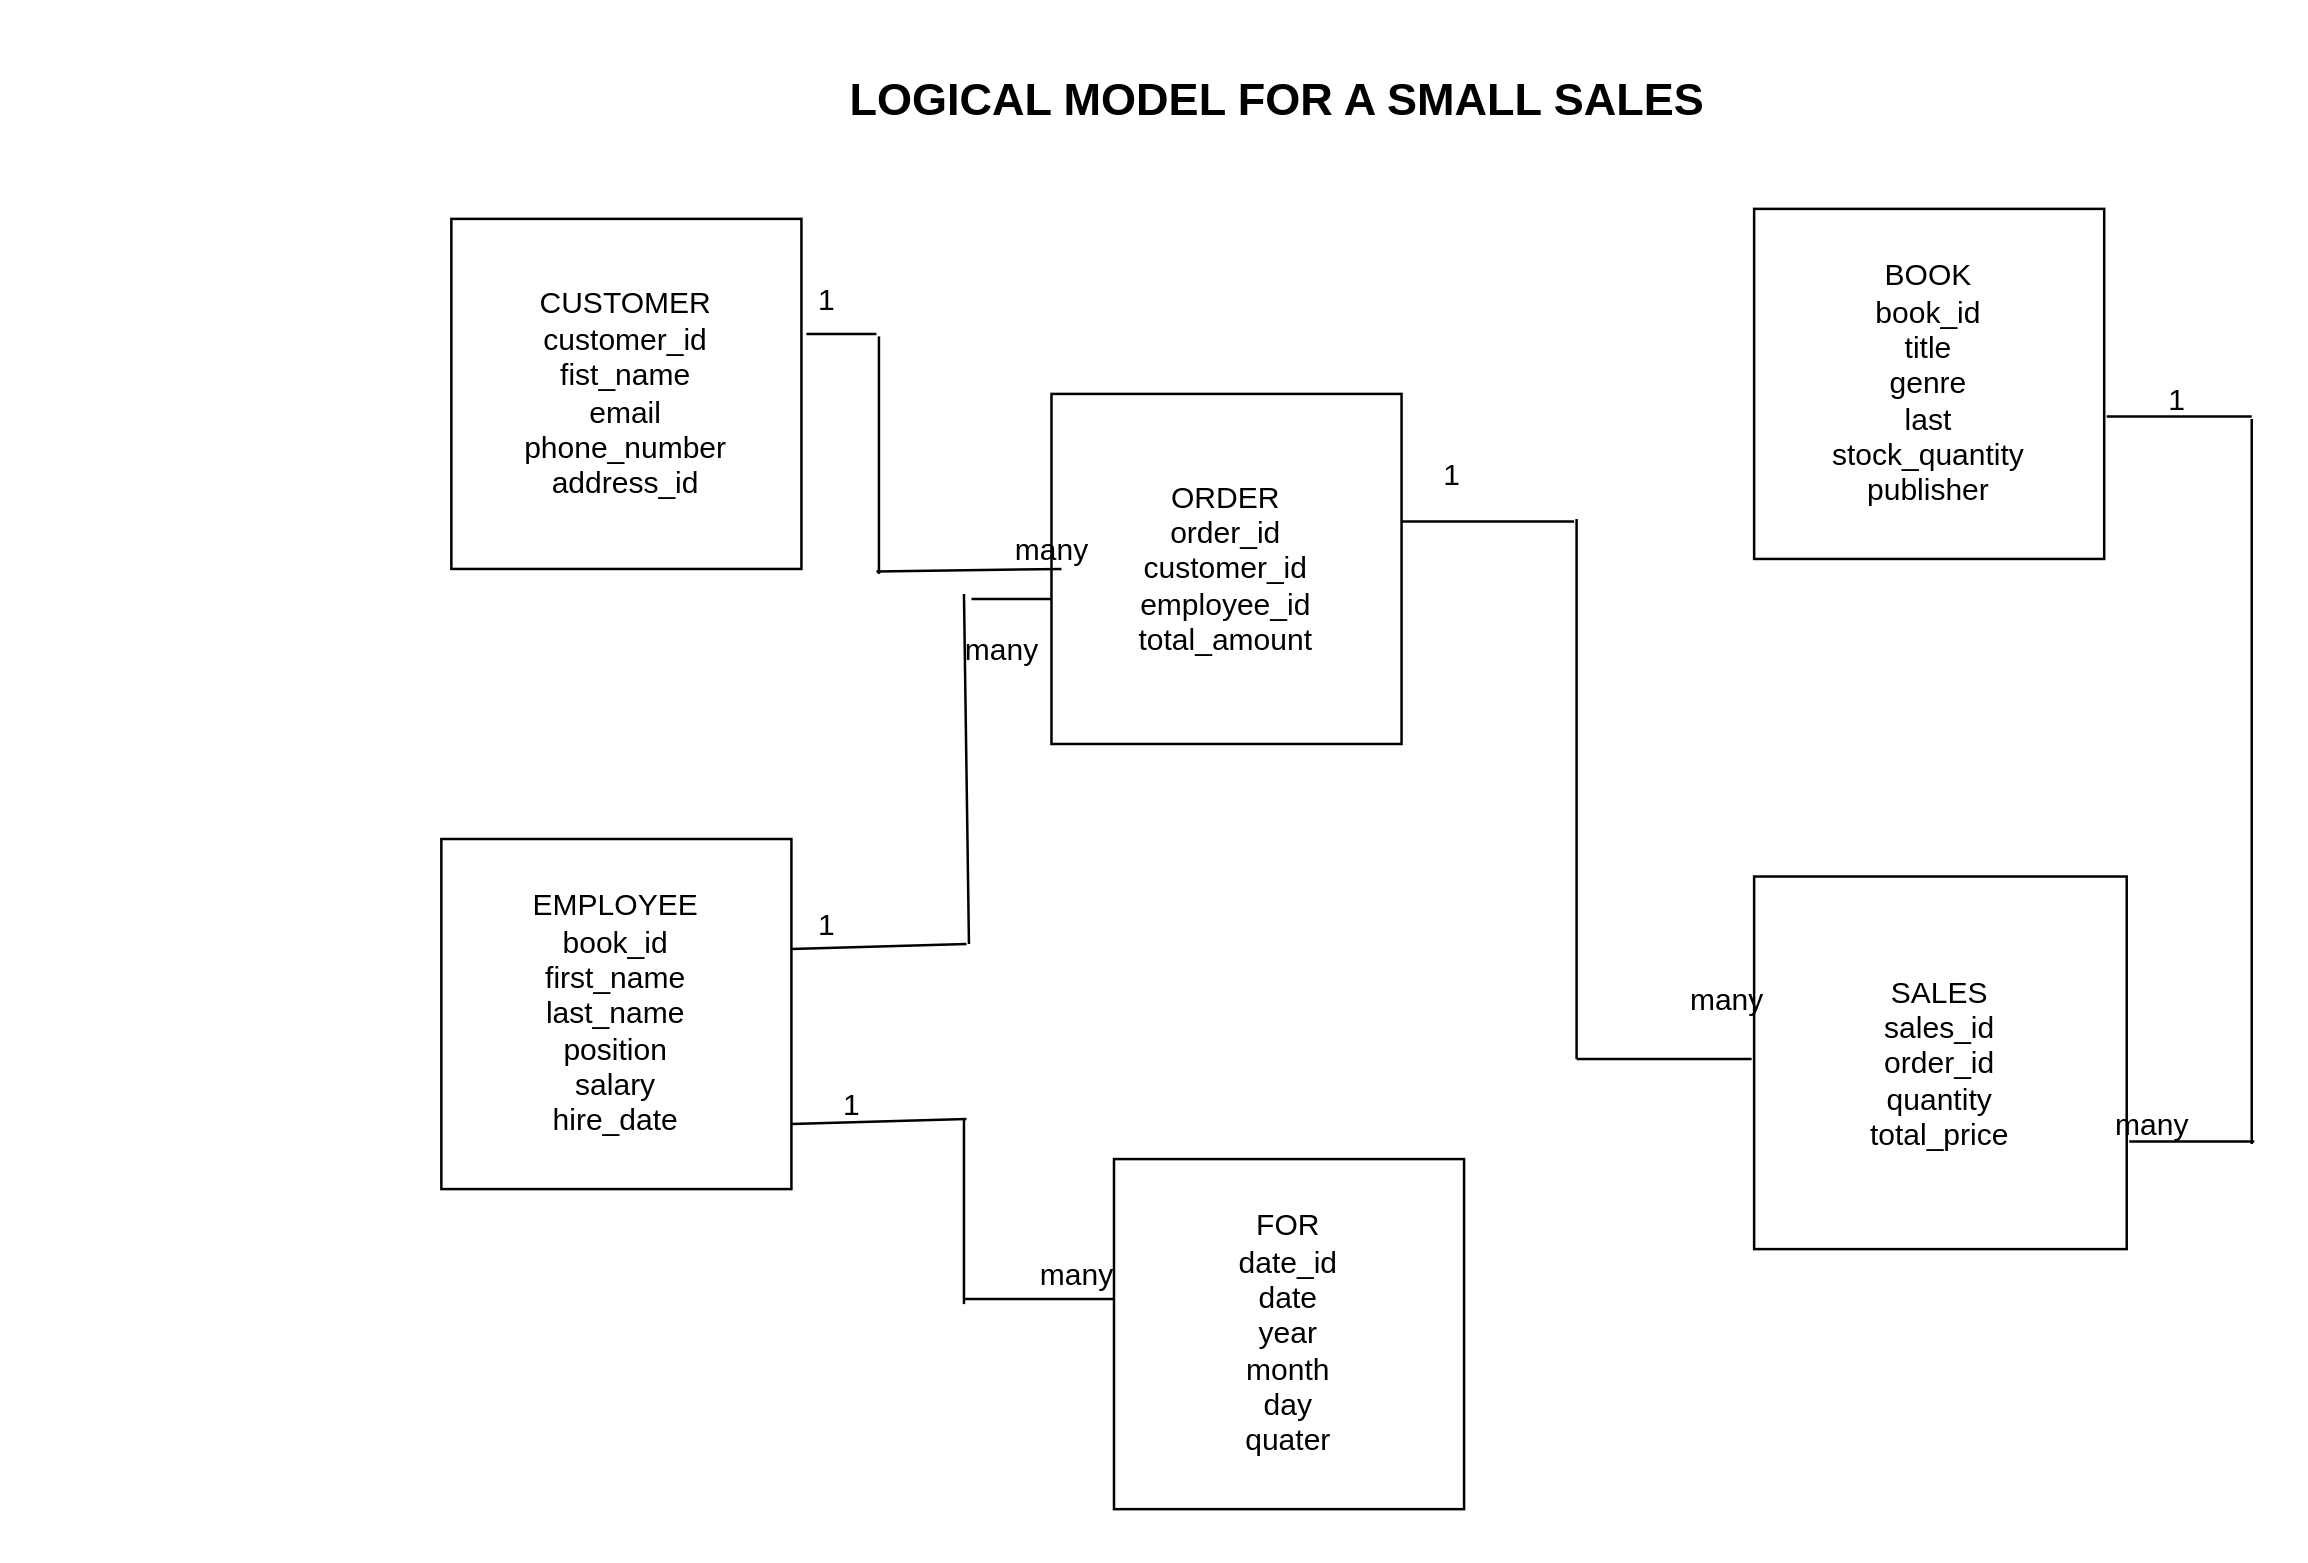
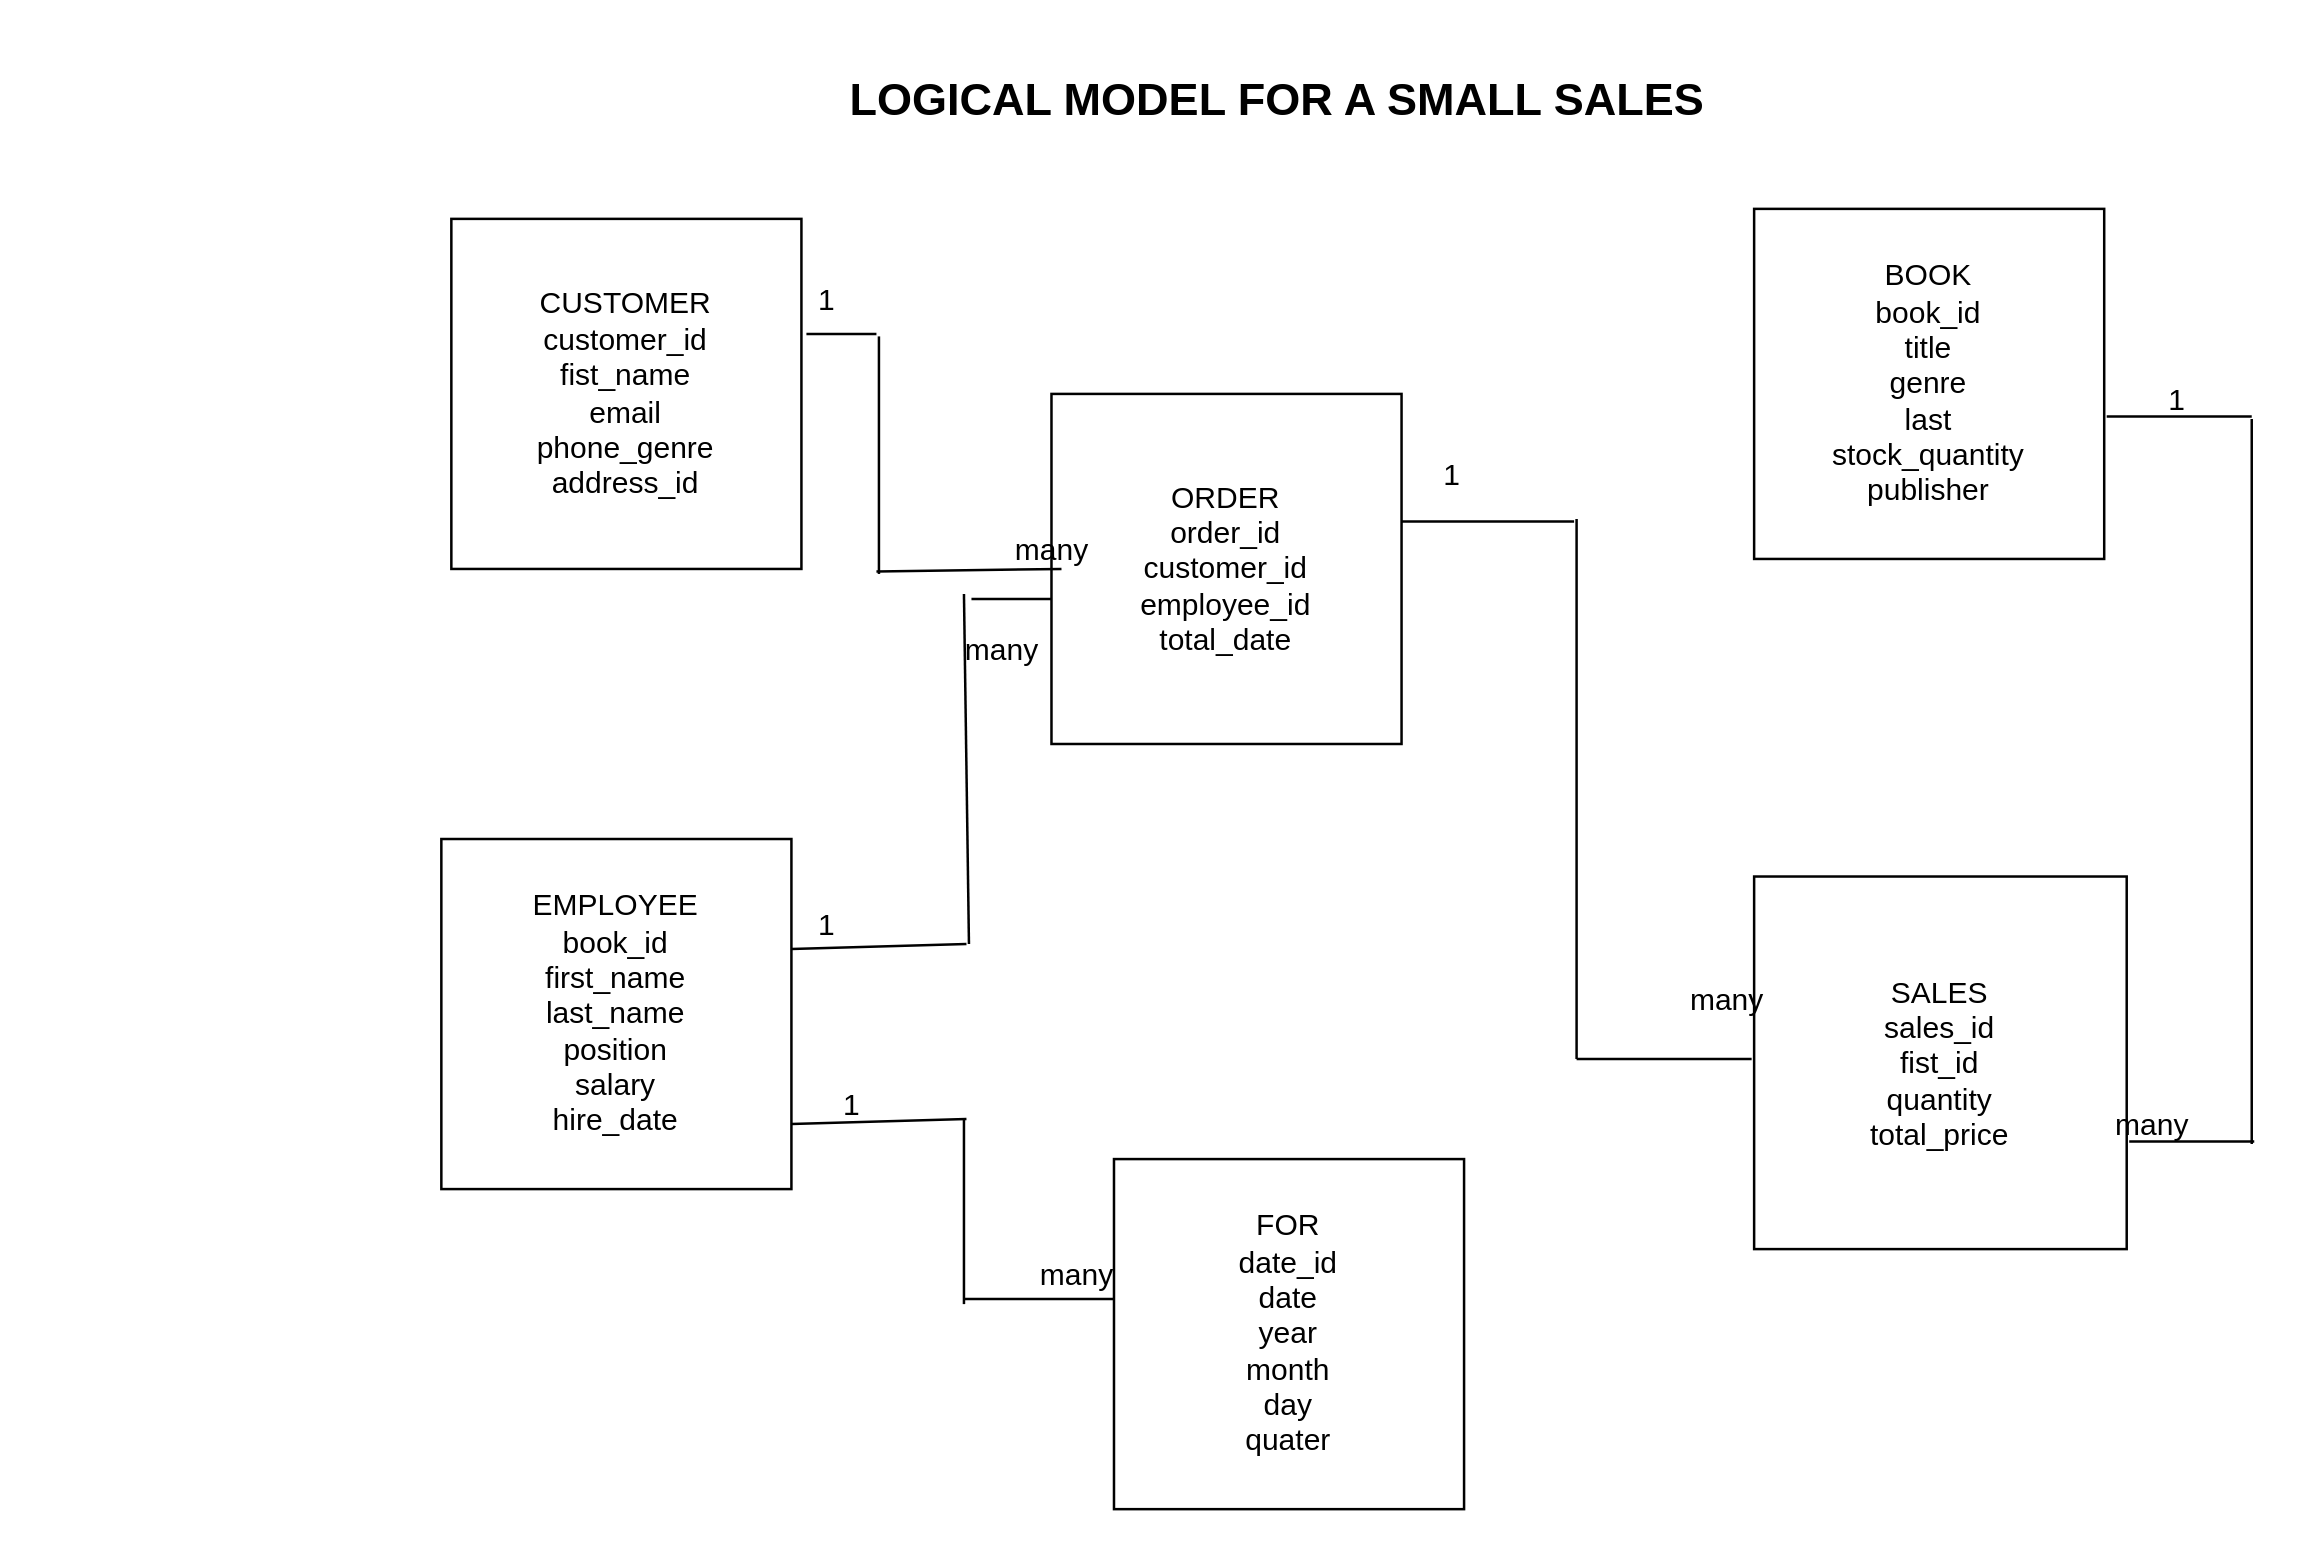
  <mxCell id="0" />
  <mxCell id="1" parent="0" />
- <mxCell id="2" value="SALES&lt;div&gt;sales_id&lt;/div&gt;&lt;div&gt;order_id&lt;/div&gt;&lt;div&gt;quantity&lt;/div&gt;&lt;div&gt;total_price&lt;/div&gt;" style="whiteSpace=wrap;html=1;aspect=fixed;" parent="1" vertex="1"><mxGeometry x="701" y="350" width="149" height="149" as="geometry" /></mxCell>
- <mxCell id="3" value="CUSTOMER&lt;div&gt;customer_id&lt;/div&gt;&lt;div&gt;fist_name&lt;/div&gt;&lt;div&gt;email&lt;/div&gt;&lt;div&gt;phone_number&lt;/div&gt;&lt;div&gt;address_id&lt;/div&gt;" style="whiteSpace=wrap;html=1;aspect=fixed;" parent="1" vertex="1"><mxGeometry x="180" y="87" width="140" height="140" as="geometry" /></mxCell>
+ <mxCell id="2" value="SALES&lt;div&gt;sales_id&lt;/div&gt;&lt;div&gt;fist_id&lt;/div&gt;&lt;div&gt;quantity&lt;/div&gt;&lt;div&gt;total_price&lt;/div&gt;" style="whiteSpace=wrap;html=1;aspect=fixed;" parent="1" vertex="1"><mxGeometry x="701" y="350" width="149" height="149" as="geometry" /></mxCell>
+ <mxCell id="3" value="CUSTOMER&lt;div&gt;customer_id&lt;/div&gt;&lt;div&gt;fist_name&lt;/div&gt;&lt;div&gt;email&lt;/div&gt;&lt;div&gt;phone_genre&lt;/div&gt;&lt;div&gt;address_id&lt;/div&gt;" style="whiteSpace=wrap;html=1;aspect=fixed;" parent="1" vertex="1"><mxGeometry x="180" y="87" width="140" height="140" as="geometry" /></mxCell>
  <mxCell id="4" value="FOR&lt;div&gt;date_id&lt;/div&gt;&lt;div&gt;date&lt;/div&gt;&lt;div&gt;year&lt;/div&gt;&lt;div&gt;month&lt;/div&gt;&lt;div&gt;day&lt;/div&gt;&lt;div&gt;quater&lt;/div&gt;" style="whiteSpace=wrap;html=1;aspect=fixed;" parent="1" vertex="1"><mxGeometry x="445" y="463" width="140" height="140" as="geometry" /></mxCell>
  <mxCell id="5" value="EMPLOYEE&lt;div&gt;book_id&lt;/div&gt;&lt;div&gt;first_name&lt;/div&gt;&lt;div&gt;last_name&lt;/div&gt;&lt;div&gt;position&lt;/div&gt;&lt;div&gt;salary&lt;/div&gt;&lt;div&gt;hire_date&lt;/div&gt;" style="whiteSpace=wrap;html=1;aspect=fixed;" parent="1" vertex="1"><mxGeometry x="176" y="335" width="140" height="140" as="geometry" /></mxCell>
- <mxCell id="6" value="ORDER&lt;div&gt;order_id&lt;/div&gt;&lt;div&gt;customer_id&lt;/div&gt;&lt;div&gt;employee_id&lt;/div&gt;&lt;div&gt;total_amount&lt;/div&gt;" style="whiteSpace=wrap;html=1;aspect=fixed;" parent="1" vertex="1"><mxGeometry x="420" y="157" width="140" height="140" as="geometry" /></mxCell>
+ <mxCell id="6" value="ORDER&lt;div&gt;order_id&lt;/div&gt;&lt;div&gt;customer_id&lt;/div&gt;&lt;div&gt;employee_id&lt;/div&gt;&lt;div&gt;total_date&lt;/div&gt;" style="whiteSpace=wrap;html=1;aspect=fixed;" parent="1" vertex="1"><mxGeometry x="420" y="157" width="140" height="140" as="geometry" /></mxCell>
  <mxCell id="7" value="&lt;div&gt;BOOK&lt;/div&gt;&lt;div&gt;book_id&lt;/div&gt;&lt;div&gt;title&lt;/div&gt;&lt;div&gt;genre&lt;/div&gt;&lt;div&gt;last&lt;/div&gt;&lt;div&gt;stock_quantity&lt;/div&gt;&lt;div&gt;publisher&lt;/div&gt;" style="whiteSpace=wrap;html=1;aspect=fixed;" parent="1" vertex="1"><mxGeometry x="701" y="83" width="140" height="140" as="geometry" /></mxCell>
  <mxCell id="8" value="" style="endArrow=none;html=1;rounded=0;" parent="1" edge="1"><mxGeometry width="50" height="50" relative="1" as="geometry"><mxPoint x="322" y="133" as="sourcePoint" /><mxPoint x="350" y="133" as="targetPoint" /></mxGeometry></mxCell>
  <mxCell id="9" value="" style="endArrow=none;html=1;rounded=0;" parent="1" edge="1"><mxGeometry width="50" height="50" relative="1" as="geometry"><mxPoint x="350" y="228" as="sourcePoint" /><mxPoint x="424" y="227" as="targetPoint" /></mxGeometry></mxCell>
  <mxCell id="10" value="" style="endArrow=none;html=1;rounded=0;" parent="1" edge="1"><mxGeometry width="50" height="50" relative="1" as="geometry"><mxPoint x="351" y="229" as="sourcePoint" /><mxPoint x="351" y="134" as="targetPoint" /></mxGeometry></mxCell>
  <mxCell id="11" value="1" style="text;html=1;align=center;verticalAlign=middle;resizable=0;points=[];autosize=1;strokeColor=none;fillColor=none;" parent="1" vertex="1"><mxGeometry x="315" y="105" width="30" height="30" as="geometry" /></mxCell>
  <mxCell id="12" value="many" style="text;html=1;align=center;verticalAlign=middle;resizable=0;points=[];autosize=1;strokeColor=none;fillColor=none;" parent="1" vertex="1"><mxGeometry x="395" y="205" width="50" height="30" as="geometry" /></mxCell>
  <mxCell id="13" value="" style="endArrow=none;html=1;rounded=0;" parent="1" edge="1"><mxGeometry width="50" height="50" relative="1" as="geometry"><mxPoint x="630" y="423" as="sourcePoint" /><mxPoint x="630" y="207" as="targetPoint" /></mxGeometry></mxCell>
  <mxCell id="14" value="" style="endArrow=none;html=1;rounded=0;" parent="1" edge="1"><mxGeometry width="50" height="50" relative="1" as="geometry"><mxPoint x="630" y="423" as="sourcePoint" /><mxPoint x="700" y="423" as="targetPoint" /></mxGeometry></mxCell>
  <mxCell id="15" value="" style="endArrow=none;html=1;rounded=0;" parent="1" edge="1"><mxGeometry width="50" height="50" relative="1" as="geometry"><mxPoint x="560" y="208" as="sourcePoint" /><mxPoint x="629" y="208" as="targetPoint" /></mxGeometry></mxCell>
  <mxCell id="16" value="1" style="text;html=1;align=center;verticalAlign=middle;resizable=0;points=[];autosize=1;strokeColor=none;fillColor=none;" parent="1" vertex="1"><mxGeometry x="565" y="175" width="30" height="30" as="geometry" /></mxCell>
  <mxCell id="17" value="many" style="text;html=1;align=center;verticalAlign=middle;resizable=0;points=[];autosize=1;strokeColor=none;fillColor=none;" parent="1" vertex="1"><mxGeometry x="665" y="385" width="50" height="30" as="geometry" /></mxCell>
  <mxCell id="18" value="" style="endArrow=none;html=1;rounded=0;" parent="1" edge="1"><mxGeometry width="50" height="50" relative="1" as="geometry"><mxPoint x="900" y="457" as="sourcePoint" /><mxPoint x="900" y="167" as="targetPoint" /></mxGeometry></mxCell>
  <mxCell id="19" value="" style="endArrow=none;html=1;rounded=0;" parent="1" edge="1"><mxGeometry width="50" height="50" relative="1" as="geometry"><mxPoint x="851" y="456" as="sourcePoint" /><mxPoint x="901" y="456" as="targetPoint" /></mxGeometry></mxCell>
  <mxCell id="20" value="" style="endArrow=none;html=1;rounded=0;" parent="1" edge="1"><mxGeometry width="50" height="50" relative="1" as="geometry"><mxPoint x="842" y="166" as="sourcePoint" /><mxPoint x="900" y="166" as="targetPoint" /></mxGeometry></mxCell>
  <mxCell id="21" value="1" style="text;html=1;align=center;verticalAlign=middle;resizable=0;points=[];autosize=1;strokeColor=none;fillColor=none;" parent="1" vertex="1"><mxGeometry x="855" y="145" width="30" height="30" as="geometry" /></mxCell>
  <mxCell id="22" value="many" style="text;html=1;align=center;verticalAlign=middle;resizable=0;points=[];autosize=1;strokeColor=none;fillColor=none;" parent="1" vertex="1"><mxGeometry x="835" y="435" width="50" height="30" as="geometry" /></mxCell>
  <mxCell id="23" value="" style="endArrow=none;html=1;rounded=0;" parent="1" edge="1"><mxGeometry width="50" height="50" relative="1" as="geometry"><mxPoint x="387" y="377" as="sourcePoint" /><mxPoint x="385" y="237" as="targetPoint" /></mxGeometry></mxCell>
  <mxCell id="24" value="" style="endArrow=none;html=1;rounded=0;" parent="1" edge="1"><mxGeometry width="50" height="50" relative="1" as="geometry"><mxPoint x="316" y="379" as="sourcePoint" /><mxPoint x="386" y="377" as="targetPoint" /></mxGeometry></mxCell>
  <mxCell id="25" value="" style="endArrow=none;html=1;rounded=0;entryX=0.014;entryY=0.6;entryDx=0;entryDy=0;entryPerimeter=0;" parent="1" edge="1"><mxGeometry width="50" height="50" relative="1" as="geometry"><mxPoint x="388" y="239" as="sourcePoint" /><mxPoint x="419.96" y="239" as="targetPoint" /></mxGeometry></mxCell>
  <mxCell id="26" value="many" style="text;html=1;align=center;verticalAlign=middle;resizable=0;points=[];autosize=1;strokeColor=none;fillColor=none;" parent="1" vertex="1"><mxGeometry x="375" y="245" width="50" height="30" as="geometry" /></mxCell>
  <mxCell id="27" value="1" style="text;html=1;align=center;verticalAlign=middle;resizable=0;points=[];autosize=1;strokeColor=none;fillColor=none;" parent="1" vertex="1"><mxGeometry x="315" y="355" width="30" height="30" as="geometry" /></mxCell>
  <mxCell id="28" value="" style="endArrow=none;html=1;rounded=0;" parent="1" edge="1"><mxGeometry width="50" height="50" relative="1" as="geometry"><mxPoint x="385" y="521" as="sourcePoint" /><mxPoint x="385" y="447" as="targetPoint" /></mxGeometry></mxCell>
  <mxCell id="29" value="" style="endArrow=none;html=1;rounded=0;" parent="1" edge="1"><mxGeometry width="50" height="50" relative="1" as="geometry"><mxPoint x="385" y="519" as="sourcePoint" /><mxPoint x="445" y="519" as="targetPoint" /></mxGeometry></mxCell>
  <mxCell id="30" value="" style="endArrow=none;html=1;rounded=0;" parent="1" edge="1"><mxGeometry width="50" height="50" relative="1" as="geometry"><mxPoint x="316" y="449" as="sourcePoint" /><mxPoint x="386" y="447" as="targetPoint" /></mxGeometry></mxCell>
  <mxCell id="31" value="many" style="text;html=1;align=center;verticalAlign=middle;resizable=0;points=[];autosize=1;strokeColor=none;fillColor=none;" parent="1" vertex="1"><mxGeometry x="405" y="495" width="50" height="30" as="geometry" /></mxCell>
  <mxCell id="32" value="1" style="text;html=1;align=center;verticalAlign=middle;resizable=0;points=[];autosize=1;strokeColor=none;fillColor=none;" parent="1" vertex="1"><mxGeometry x="325" y="427" width="30" height="30" as="geometry" /></mxCell>
  <mxCell id="33" value="&lt;b&gt;&lt;font style=&quot;font-size: 18px;&quot;&gt;&lt;span style=&quot;white-space: pre;&quot;&gt;&#09;&lt;/span&gt;&lt;span style=&quot;white-space: pre;&quot;&gt;&#09;&lt;/span&gt;&lt;span style=&quot;white-space: pre;&quot;&gt;&#09;&lt;/span&gt;&lt;span style=&quot;white-space: pre;&quot;&gt;&#09;&lt;/span&gt;&lt;span style=&quot;white-space: pre;&quot;&gt;&#09;&lt;/span&gt;&lt;span style=&quot;white-space: pre;&quot;&gt;&#09;&lt;/span&gt;&lt;span style=&quot;white-space: pre;&quot;&gt;&#09;&lt;/span&gt;LOGICAL MODEL FOR A SMALL SALES&lt;/font&gt;&lt;/b&gt;" style="text;html=1;align=center;verticalAlign=middle;resizable=0;points=[];autosize=1;strokeColor=none;fillColor=none;" vertex="1" parent="1"><mxGeometry x="20" y="20" width="700" height="40" as="geometry" /></mxCell>
